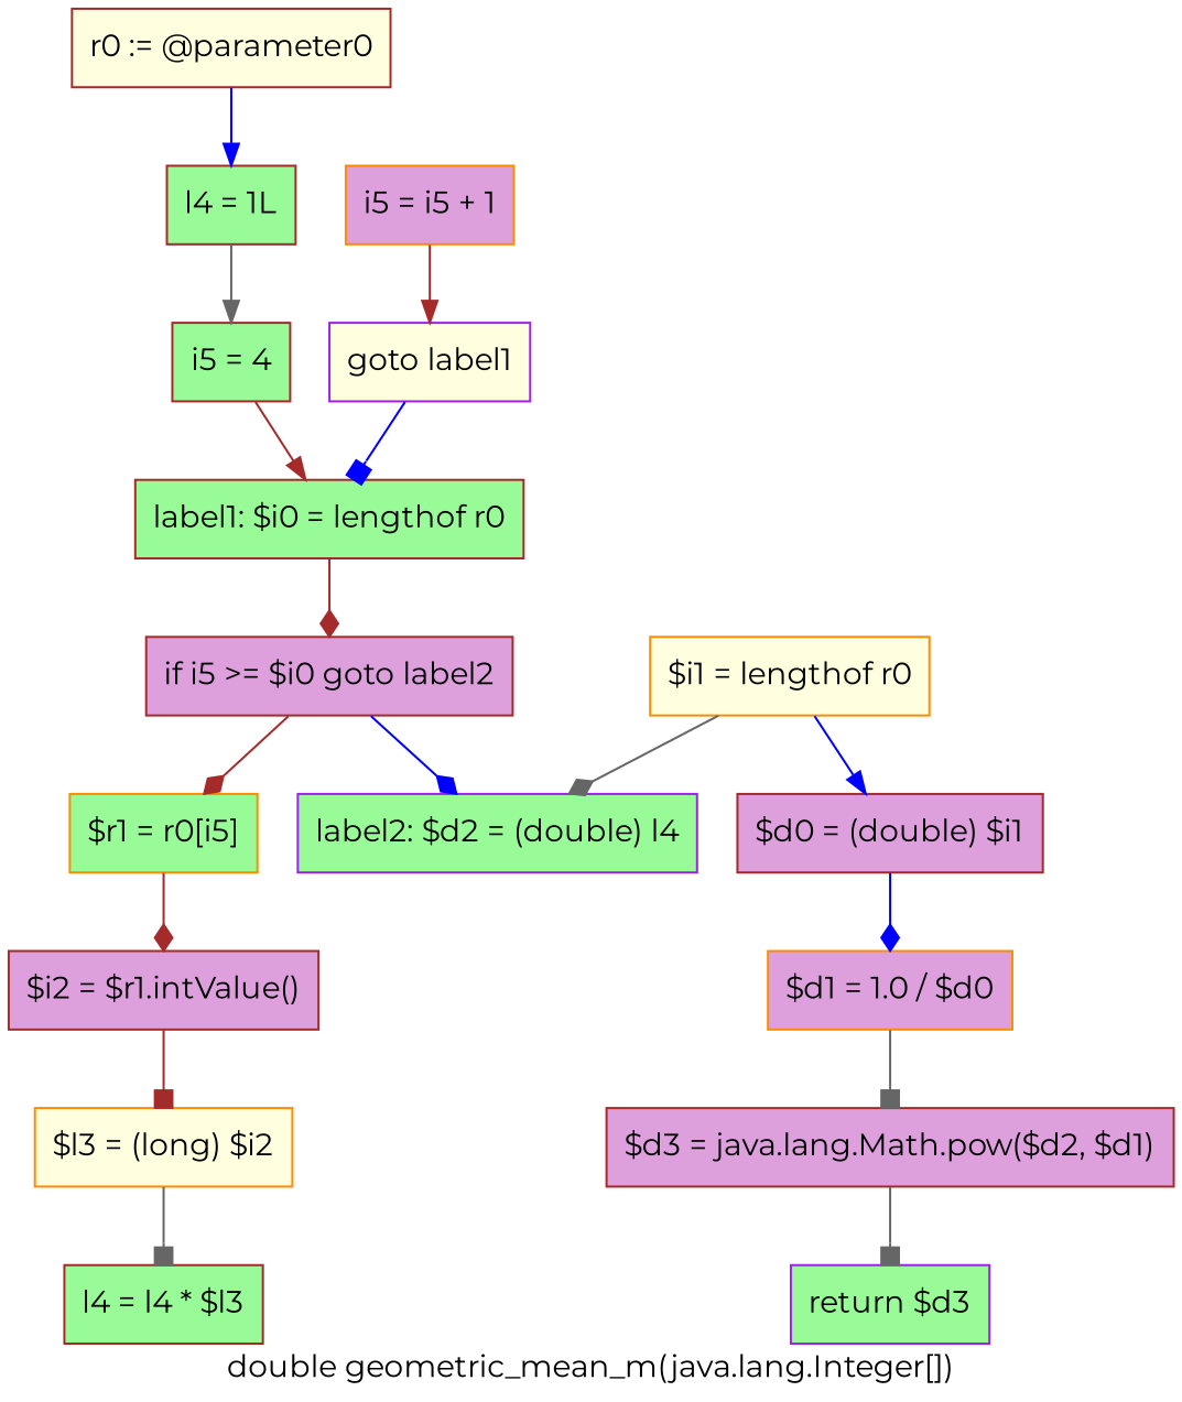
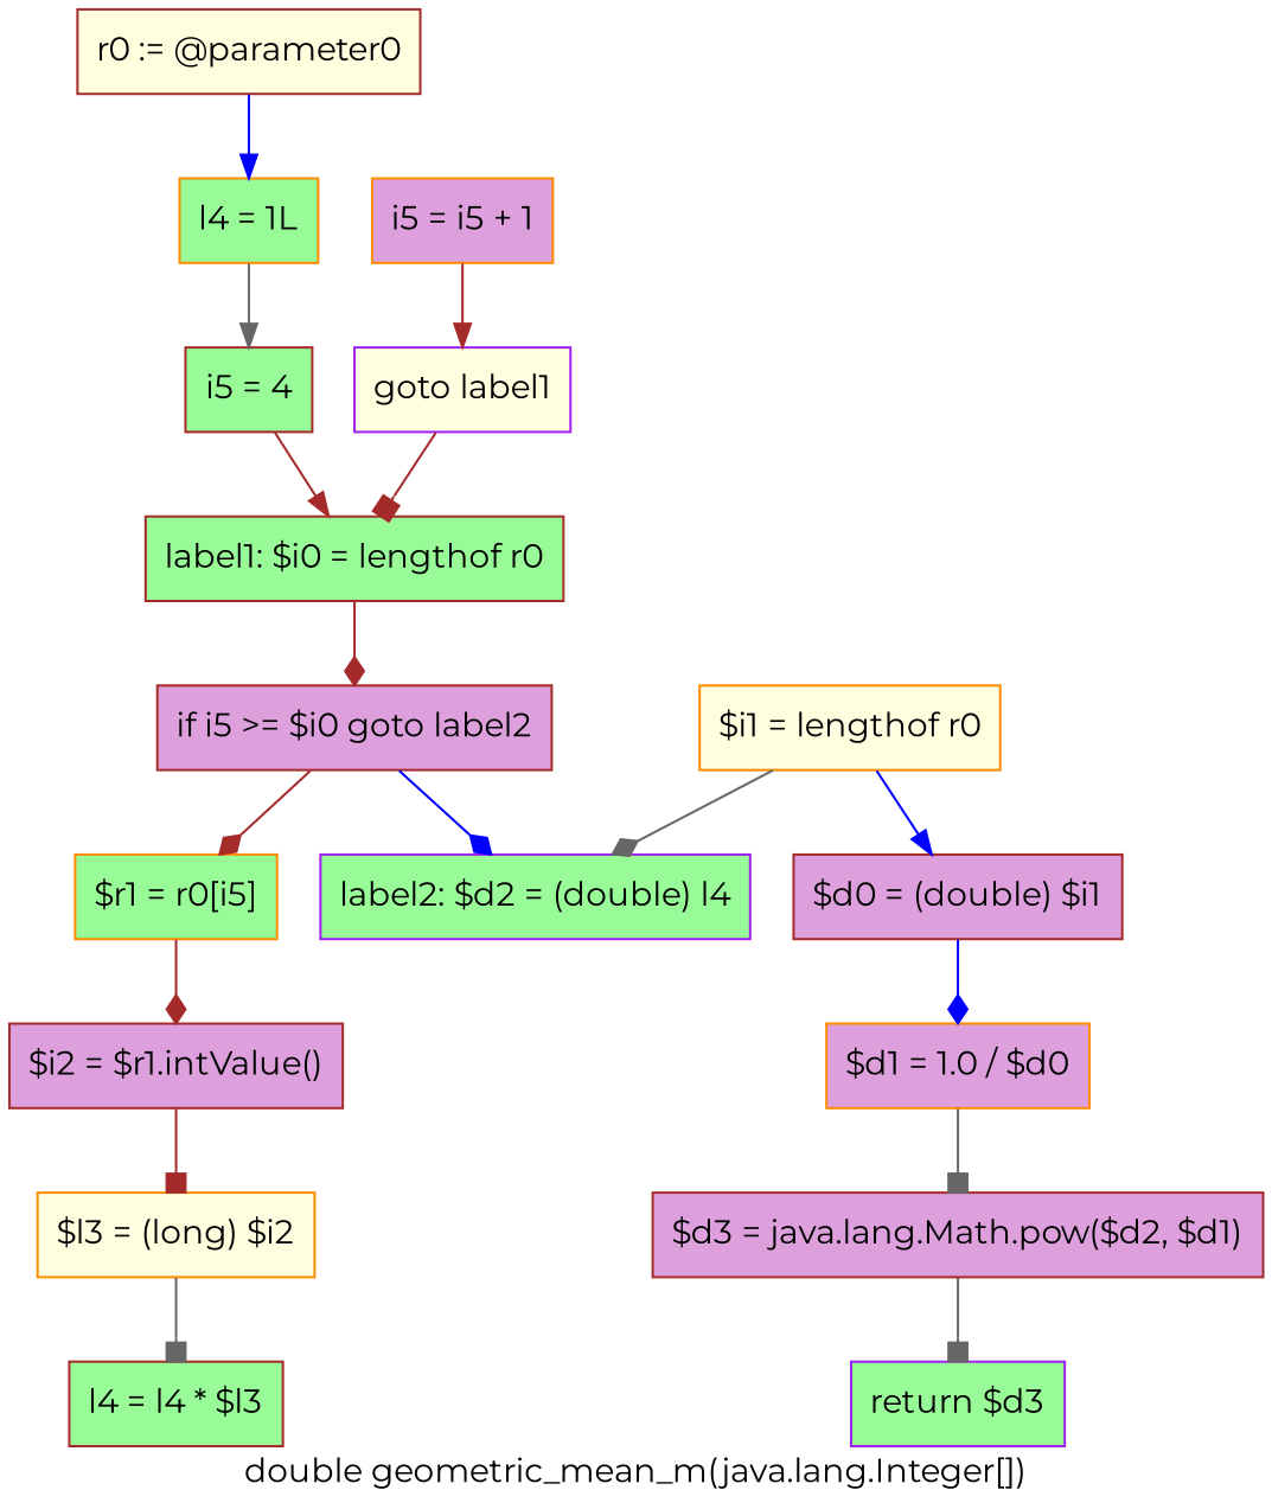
  digraph {
    fontname=Montserrat
    label="double geometric_mean_m(java.lang.Integer[])"
    node [color=brown fillcolor=palegreen fontname=Montserrat shape=box style=filled]
    edge [arrowhead=diamond color=brown fontname=Montserrat]
    n1 [fillcolor=lightyellow label="r0 := @parameter0"]
-   n2 [label="l4 = 1L"]
+   n2 [color=darkorange label="l4 = 1L"]
    n3 [label="i5 = 4"]
    n4 [label="label1: $i0 = lengthof r0"]
    n5 [fillcolor=plum label="if i5 >= $i0 goto label2"]
    n6 [color=darkorange label="$r1 = r0[i5]"]
    n7 [color=purple label="label2: $d2 = (double) l4"]
    n8 [fillcolor=plum label="$i2 = $r1.intValue()"]
    n9 [color=darkorange fillcolor=lightyellow label="$l3 = (long) $i2"]
    n10 [color=darkorange fillcolor=lightyellow label="$i1 = lengthof r0"]
    n11 [fillcolor=plum label="$d0 = (double) $i1"]
    n12 [label="l4 = l4 * $l3"]
    n13 [color=darkorange fillcolor=plum label="i5 = i5 + 1"]
    n14 [color=purple fillcolor=lightyellow label="goto label1"]
    n15 [color=darkorange fillcolor=plum label="$d1 = 1.0 / $d0"]
    n16 [fillcolor=plum label="$d3 = java.lang.Math.pow($d2, $d1)"]
    n17 [color=purple label="return $d3"]
    n1 -> n2 [arrowhead=normal color=blue]
    n2 -> n3 [arrowhead=normal color=gray40]
    n3 -> n4 [arrowhead=normal]
    n4 -> n5
    n5 -> n6
    n5 -> n7 [color=blue]
    n6 -> n8
    n8 -> n9 [arrowhead=box]
    n9 -> n12 [arrowhead=box color=gray40]
    n10 -> n7 [color=gray40]
    n10 -> n11 [arrowhead=normal color=blue]
    n11 -> n15 [color=blue]
    n13 -> n14 [arrowhead=normal]
-   n14 -> n4 [arrowhead=box color=blue]
+   n14 -> n4 [arrowhead=box]
    n15 -> n16 [arrowhead=box color=gray40]
    n16 -> n17 [arrowhead=box color=gray40]
  }
